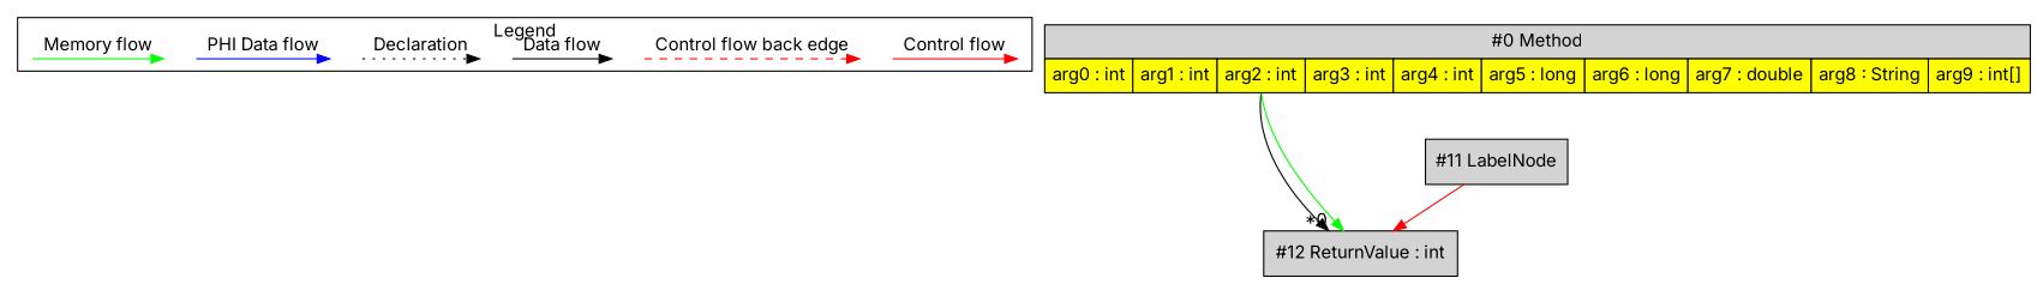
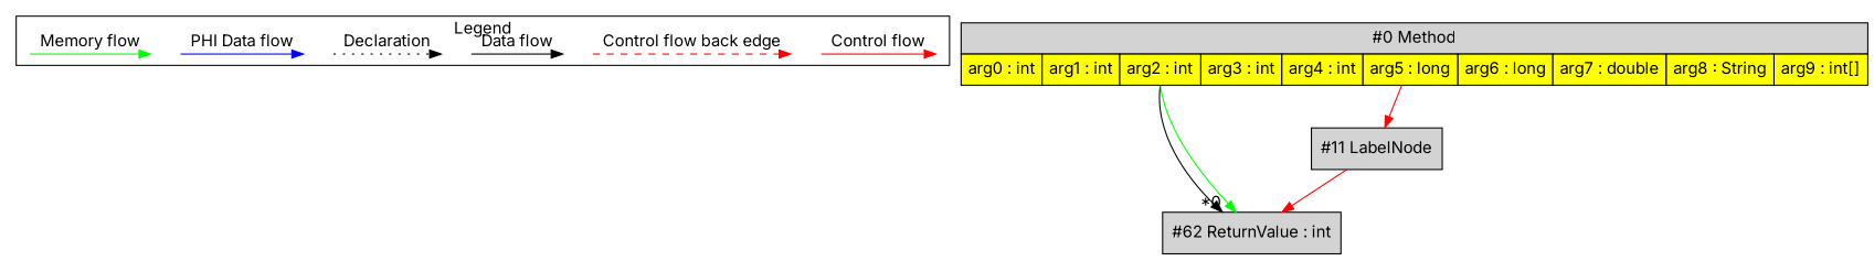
  digraph {
    fontname=Inter
    ordering=in
    node [fontname=Inter shape=point style=invis]
    edge [color=red fontname=Inter]
    c0
    c1
    c2
    c3
    d0
    d1
    d2
    d3
    d4
    d5
    d6
    d7
    n13 [fillcolor=lightgrey label=<<table border="0" cellborder="1" cellspacing="0" cellpadding="5"><tr><td colspan="10">#0 Method</td></tr><tr><td port="prj5" bgcolor="yellow">arg0 : int</td><td port="prj9" bgcolor="yellow">arg1 : int</td><td port="prj1" bgcolor="yellow">arg2 : int</td><td port="prj3" bgcolor="yellow">arg3 : int</td><td port="prj4" bgcolor="yellow">arg4 : int</td><td port="prj10" bgcolor="yellow">arg5 : long</td><td port="prj2" bgcolor="yellow">arg6 : long</td><td port="prj6" bgcolor="yellow">arg7 : double</td><td port="prj7" bgcolor="yellow">arg8 : String</td><td port="prj8" bgcolor="yellow">arg9 : int[]</td></tr></table>> margin=0 shape=none style=filled]
-   n14 [fillcolor=lightgrey label="#12 ReturnValue : int" shape=box style=filled]
+   n14 [fillcolor=lightgrey label="#62 ReturnValue : int" shape=box style=filled]
    n15 [fillcolor=lightgrey label="#11 LabelNode" shape=box style=filled]
    subgraph cluster_1 {
      label=Legend
      subgraph sub_2 {
        label=Legend
        rank=same
        c0
        c1
        c2
        c3
        d0
        d1
        d2
        d3
        d4
        d5
        d6
        d7
      }
    }
    c0 -> c1 [label="Control flow" style=solid]
    c2 -> c3 [label="Control flow back edge" style=dashed]
    d0 -> d1 [label="Data flow" color=""]
    d2 -> d3 [label=Declaration style=dotted color=""]
    d4 -> d5 [color=blue label="PHI Data flow"]
    d6 -> d7 [color=green label="Memory flow"]
    n13 -> n14 [headlabel="*0" labeldistance=2 tailport=prj1 color=""]
    n13 -> n14 [color=green constraint=false labeldistance=2]
+   n13 -> n15 [fontcolor=red labeldistance=2]
    n15 -> n14 [fontcolor=red labeldistance=2]
  }
